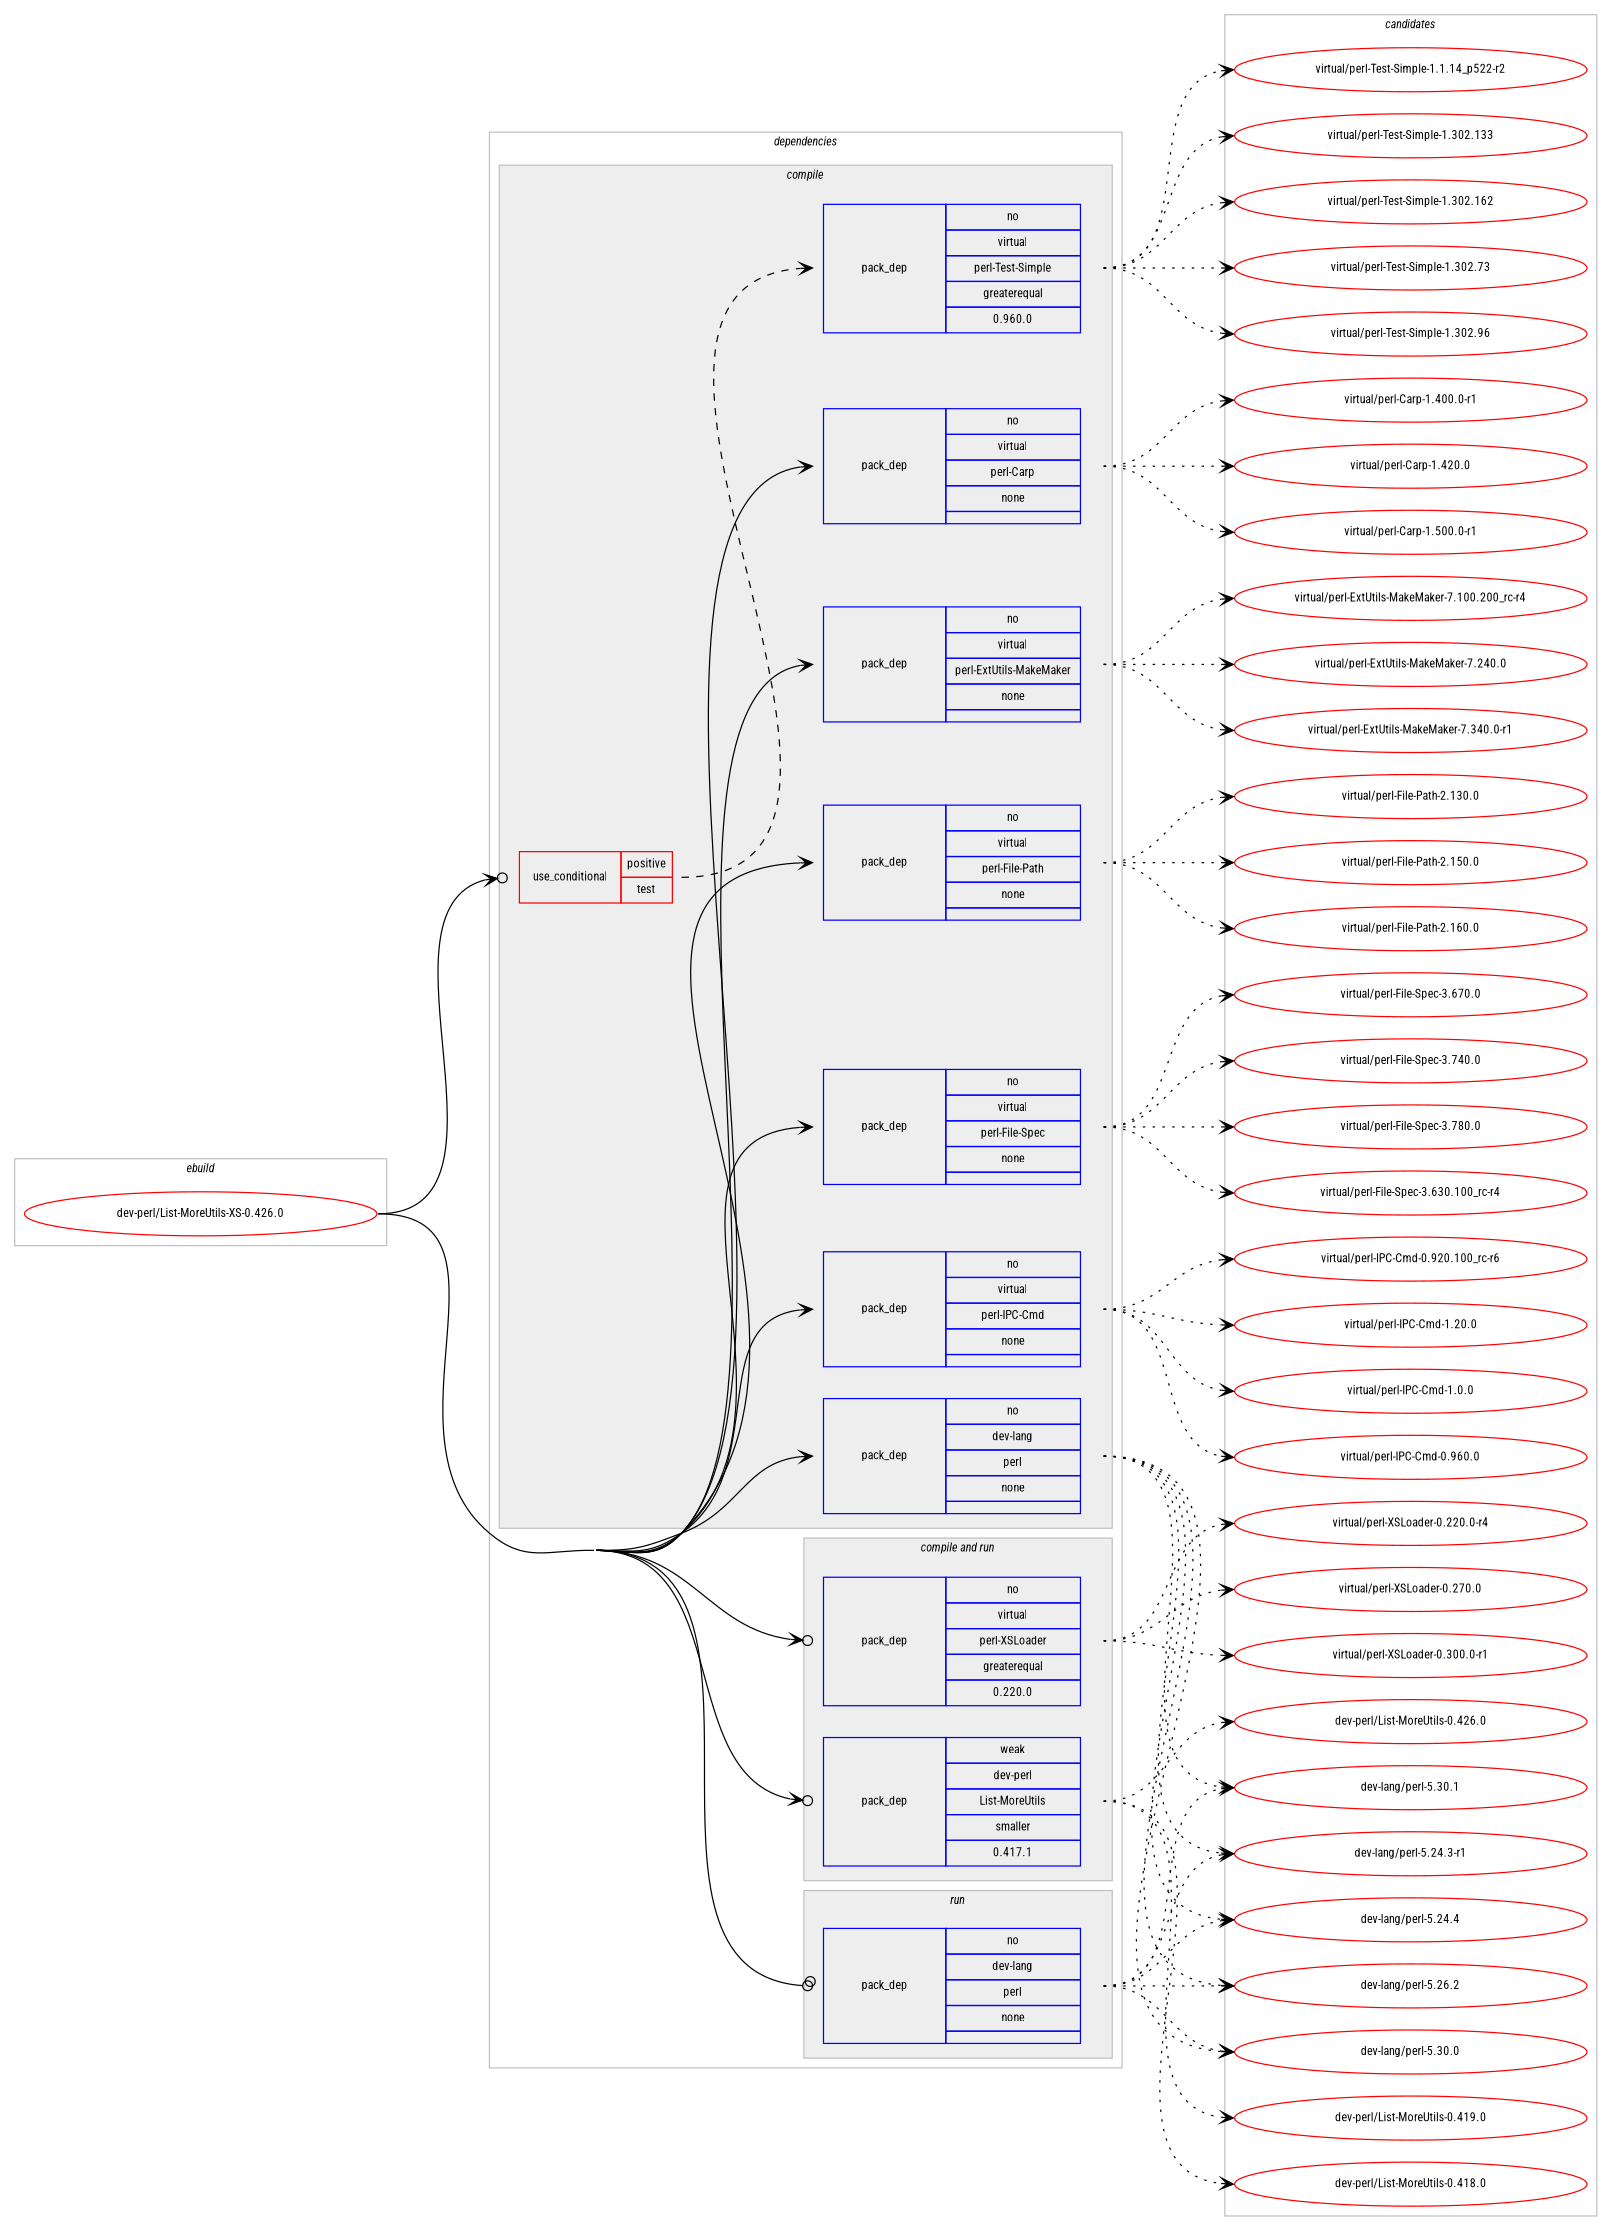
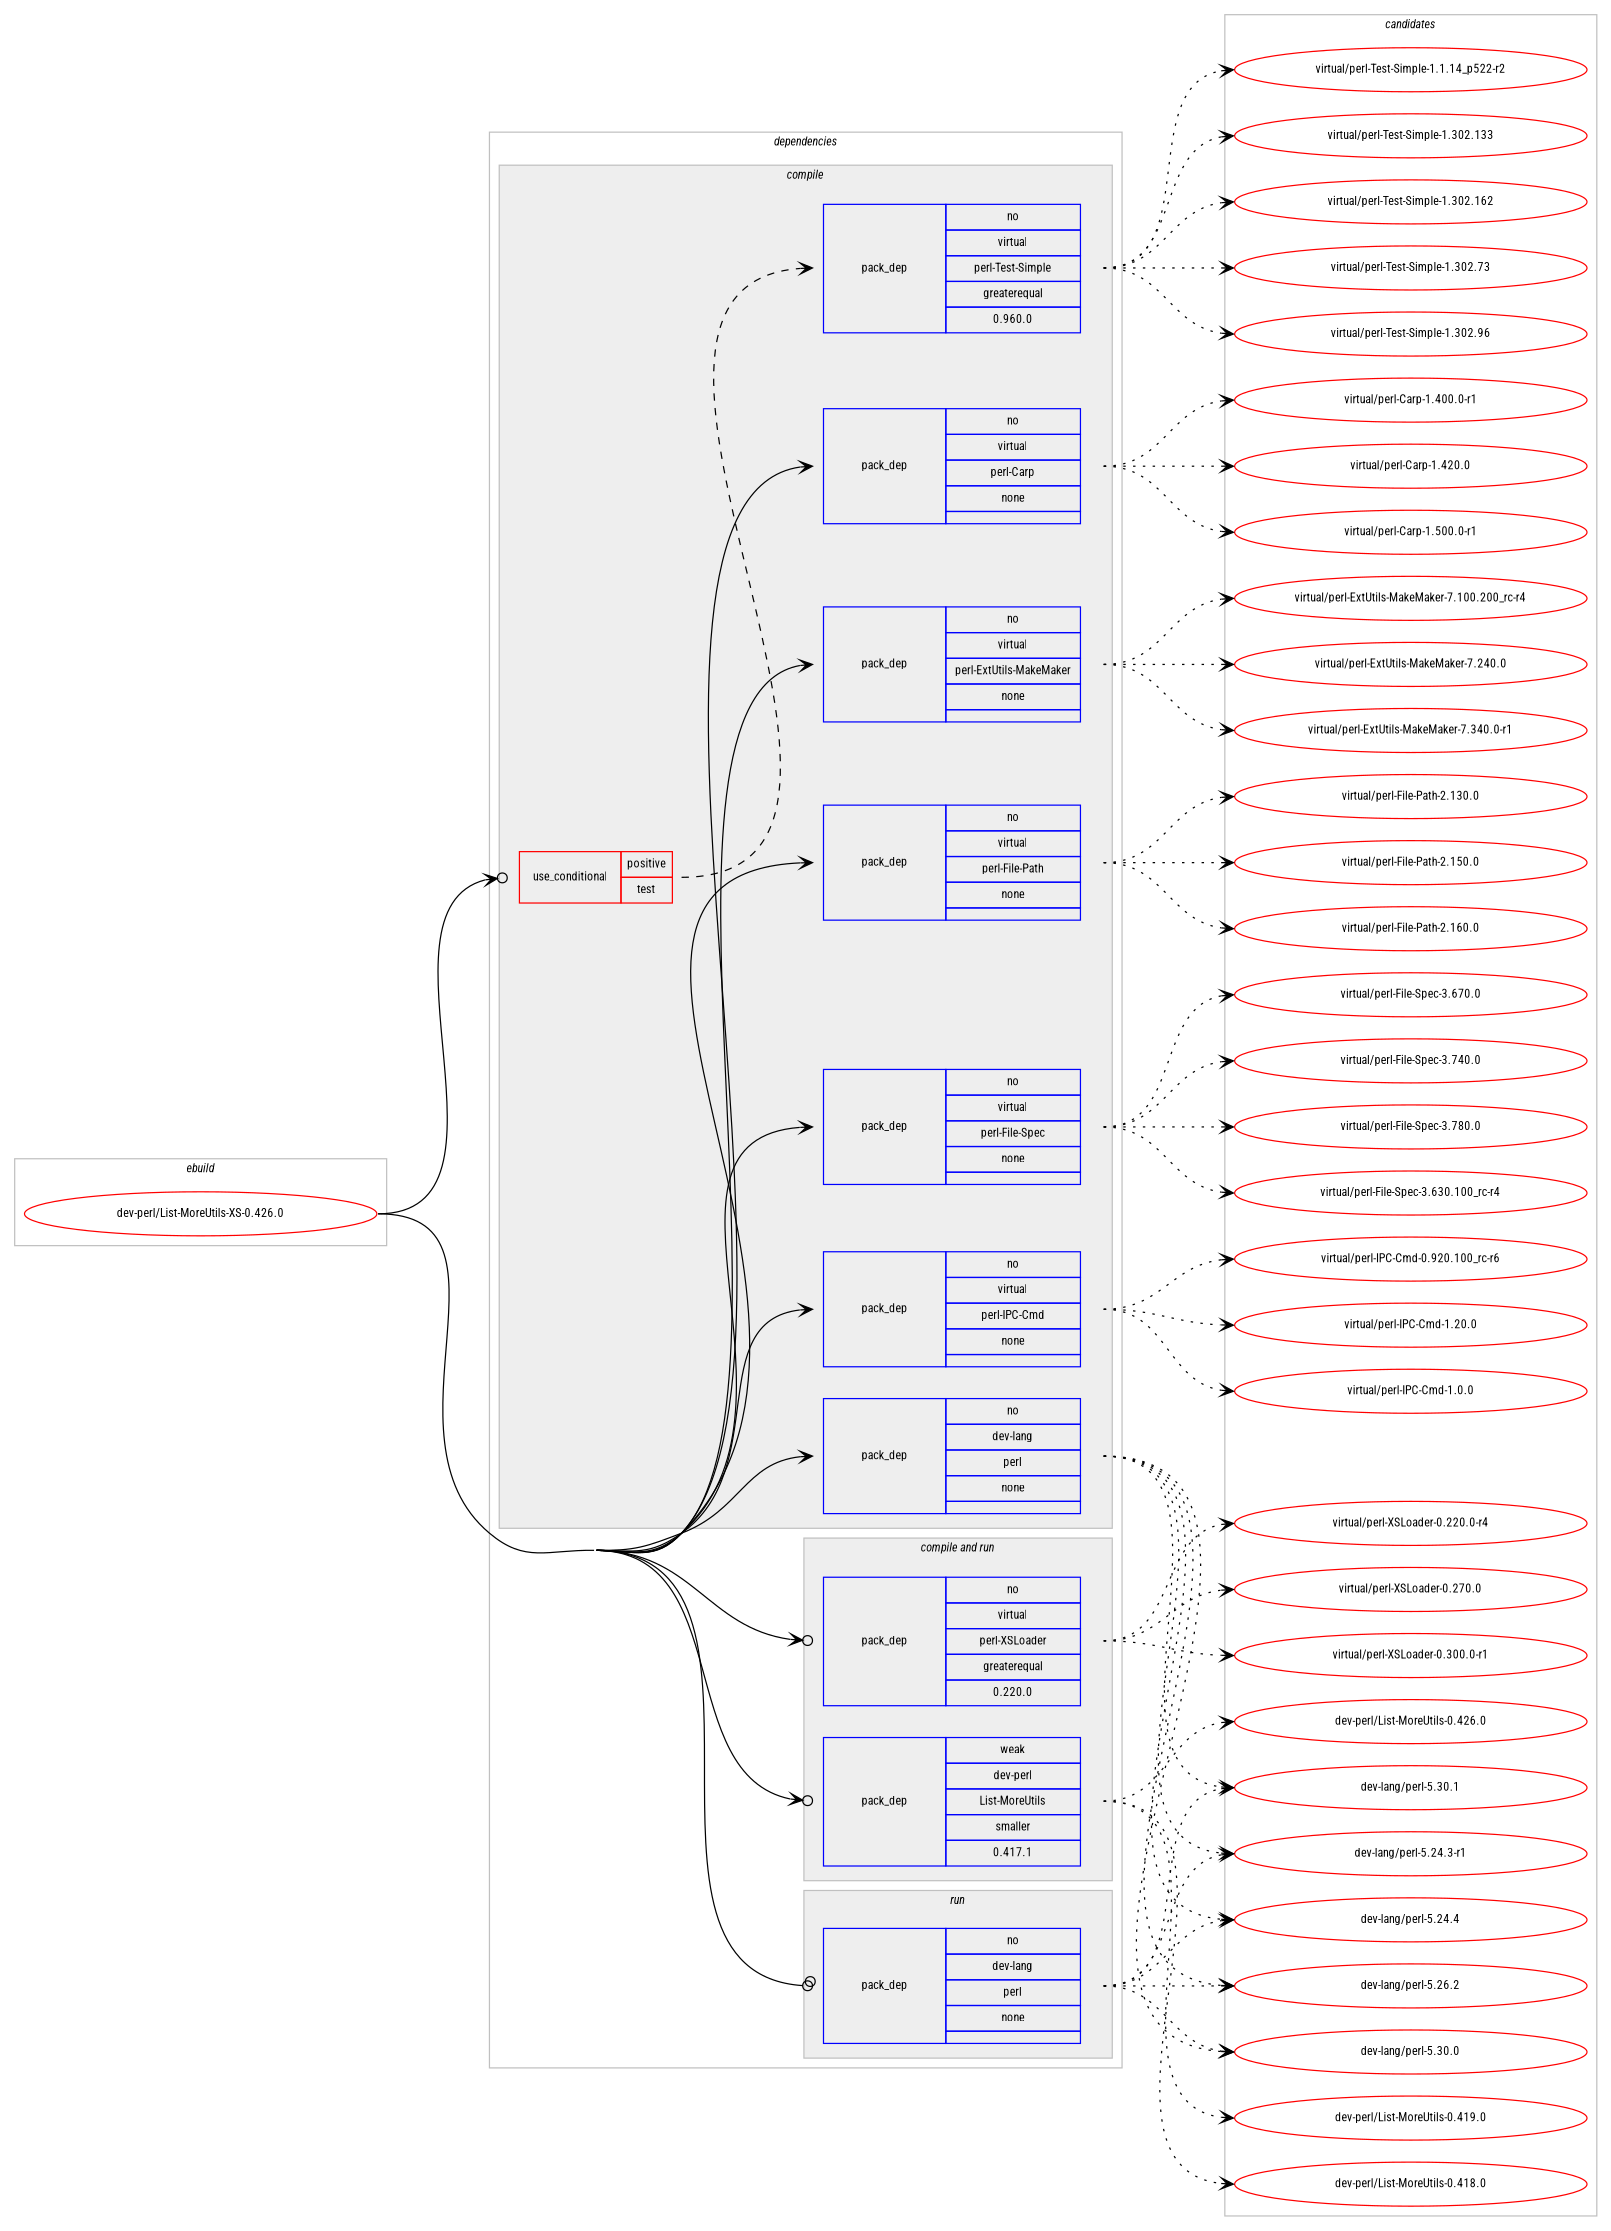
  digraph {
    compound=true
    concentrate=true
    fontname="Roboto Condensed"
    fontsize=10
    newrank=true
    rankdir=LR
    ranksep=1.5
    node [color=red fontname="Roboto Condensed" fontsize=10]
    edge [arrowhead=vee fontname="Roboto Condensed" headport=w style=dotted tailport=e weight=100]
    n1 [label="dev-perl/List-MoreUtils-XS-0.426.0" width=4]
    n2 [color=blue label=<<TABLE BORDER="0" CELLBORDER="1" CELLSPACING="0" CELLPADDING="4" WIDTH="220"><TR><TD ROWSPAN="6" CELLPADDING="30">pack_dep</TD></TR><TR><TD WIDTH="110">no</TD></TR><TR><TD>virtual</TD></TR><TR><TD>perl-Test-Simple</TD></TR><TR><TD>greaterequal</TD></TR><TR><TD>0.960.0</TD></TR></TABLE>> shape=none]
    n3 [label=<<TABLE BORDER="0" CELLBORDER="1" CELLSPACING="0" CELLPADDING="4"><TR><TD ROWSPAN="3" CELLPADDING="10">use_conditional</TD></TR><TR><TD>positive</TD></TR><TR><TD>test</TD></TR></TABLE>> shape=none]
    n4 [color=blue label=<<TABLE BORDER="0" CELLBORDER="1" CELLSPACING="0" CELLPADDING="4" WIDTH="220"><TR><TD ROWSPAN="6" CELLPADDING="30">pack_dep</TD></TR><TR><TD WIDTH="110">no</TD></TR><TR><TD>dev-lang</TD></TR><TR><TD>perl</TD></TR><TR><TD>none</TD></TR><TR><TD></TD></TR></TABLE>> shape=none]
    n5 [color=blue label=<<TABLE BORDER="0" CELLBORDER="1" CELLSPACING="0" CELLPADDING="4" WIDTH="220"><TR><TD ROWSPAN="6" CELLPADDING="30">pack_dep</TD></TR><TR><TD WIDTH="110">no</TD></TR><TR><TD>virtual</TD></TR><TR><TD>perl-Carp</TD></TR><TR><TD>none</TD></TR><TR><TD></TD></TR></TABLE>> shape=none]
    n6 [color=blue label=<<TABLE BORDER="0" CELLBORDER="1" CELLSPACING="0" CELLPADDING="4" WIDTH="220"><TR><TD ROWSPAN="6" CELLPADDING="30">pack_dep</TD></TR><TR><TD WIDTH="110">no</TD></TR><TR><TD>virtual</TD></TR><TR><TD>perl-ExtUtils-MakeMaker</TD></TR><TR><TD>none</TD></TR><TR><TD></TD></TR></TABLE>> shape=none]
    n7 [color=blue label=<<TABLE BORDER="0" CELLBORDER="1" CELLSPACING="0" CELLPADDING="4" WIDTH="220"><TR><TD ROWSPAN="6" CELLPADDING="30">pack_dep</TD></TR><TR><TD WIDTH="110">no</TD></TR><TR><TD>virtual</TD></TR><TR><TD>perl-File-Path</TD></TR><TR><TD>none</TD></TR><TR><TD></TD></TR></TABLE>> shape=none]
    n8 [color=blue label=<<TABLE BORDER="0" CELLBORDER="1" CELLSPACING="0" CELLPADDING="4" WIDTH="220"><TR><TD ROWSPAN="6" CELLPADDING="30">pack_dep</TD></TR><TR><TD WIDTH="110">no</TD></TR><TR><TD>virtual</TD></TR><TR><TD>perl-File-Spec</TD></TR><TR><TD>none</TD></TR><TR><TD></TD></TR></TABLE>> shape=none]
    n9 [color=blue label=<<TABLE BORDER="0" CELLBORDER="1" CELLSPACING="0" CELLPADDING="4" WIDTH="220"><TR><TD ROWSPAN="6" CELLPADDING="30">pack_dep</TD></TR><TR><TD WIDTH="110">no</TD></TR><TR><TD>virtual</TD></TR><TR><TD>perl-IPC-Cmd</TD></TR><TR><TD>none</TD></TR><TR><TD></TD></TR></TABLE>> shape=none]
    n10 [color=blue label=<<TABLE BORDER="0" CELLBORDER="1" CELLSPACING="0" CELLPADDING="4" WIDTH="220"><TR><TD ROWSPAN="6" CELLPADDING="30">pack_dep</TD></TR><TR><TD WIDTH="110">no</TD></TR><TR><TD>virtual</TD></TR><TR><TD>perl-XSLoader</TD></TR><TR><TD>greaterequal</TD></TR><TR><TD>0.220.0</TD></TR></TABLE>> shape=none]
    n11 [color=blue label=<<TABLE BORDER="0" CELLBORDER="1" CELLSPACING="0" CELLPADDING="4" WIDTH="220"><TR><TD ROWSPAN="6" CELLPADDING="30">pack_dep</TD></TR><TR><TD WIDTH="110">weak</TD></TR><TR><TD>dev-perl</TD></TR><TR><TD>List-MoreUtils</TD></TR><TR><TD>smaller</TD></TR><TR><TD>0.417.1</TD></TR></TABLE>> shape=none]
    n12 [color=blue label=<<TABLE BORDER="0" CELLBORDER="1" CELLSPACING="0" CELLPADDING="4" WIDTH="220"><TR><TD ROWSPAN="6" CELLPADDING="30">pack_dep</TD></TR><TR><TD WIDTH="110">no</TD></TR><TR><TD>dev-lang</TD></TR><TR><TD>perl</TD></TR><TR><TD>none</TD></TR><TR><TD></TD></TR></TABLE>> shape=none]
    n13 [label="virtual/perl-Test-Simple-1.1.14_p522-r2" width=4]
    n14 [label="virtual/perl-Test-Simple-1.302.133" width=4]
    n15 [label="virtual/perl-Test-Simple-1.302.162" width=4]
    n16 [label="virtual/perl-Test-Simple-1.302.73" width=4]
    n17 [label="virtual/perl-Test-Simple-1.302.96" width=4]
    n18 [label="dev-lang/perl-5.24.3-r1" width=4]
    n19 [label="dev-lang/perl-5.24.4" width=4]
    n20 [label="dev-lang/perl-5.26.2" width=4]
    n21 [label="dev-lang/perl-5.30.0" width=4]
    n22 [label="dev-lang/perl-5.30.1" width=4]
    n23 [label="virtual/perl-Carp-1.400.0-r1" width=4]
    n24 [label="virtual/perl-Carp-1.420.0" width=4]
    n25 [label="virtual/perl-Carp-1.500.0-r1" width=4]
    n26 [label="virtual/perl-ExtUtils-MakeMaker-7.100.200_rc-r4" width=4]
    n27 [label="virtual/perl-ExtUtils-MakeMaker-7.240.0" width=4]
    n28 [label="virtual/perl-ExtUtils-MakeMaker-7.340.0-r1" width=4]
    n29 [label="virtual/perl-File-Path-2.130.0" width=4]
    n30 [label="virtual/perl-File-Path-2.150.0" width=4]
    n31 [label="virtual/perl-File-Path-2.160.0" width=4]
    n32 [label="virtual/perl-File-Spec-3.630.100_rc-r4" width=4]
    n33 [label="virtual/perl-File-Spec-3.670.0" width=4]
    n34 [label="virtual/perl-File-Spec-3.740.0" width=4]
    n35 [label="virtual/perl-File-Spec-3.780.0" width=4]
    n36 [label="virtual/perl-IPC-Cmd-0.920.100_rc-r6" width=4]
-   n37 [label="virtual/perl-IPC-Cmd-0.960.0" width=4]
    n38 [label="virtual/perl-IPC-Cmd-1.0.0" width=4]
    n39 [label="virtual/perl-IPC-Cmd-1.20.0" width=4]
    n40 [label="virtual/perl-XSLoader-0.220.0-r4" width=4]
    n41 [label="virtual/perl-XSLoader-0.270.0" width=4]
    n42 [label="virtual/perl-XSLoader-0.300.0-r1" width=4]
    n43 [label="dev-perl/List-MoreUtils-0.418.0" width=4]
    n44 [label="dev-perl/List-MoreUtils-0.419.0" width=4]
    n45 [label="dev-perl/List-MoreUtils-0.426.0" width=4]
    subgraph cluster_1 {
      color=gray
      label=<<i>ebuild</i>>
      rank=same
      n1
    }
    subgraph cluster_2 {
      color=gray
      label=<<i>dependencies</i>>
      subgraph cluster_3 {
        color=gray
        fillcolor="#eeeeee"
        label=<<i>compile</i>>
        style=filled
        subgraph sub_4 {
          color=gray
          fillcolor="#eeeeee"
          label=<<i>compile</i>>
          style=filled
          n3
          subgraph sub_5 {
            color=gray
            fillcolor="#eeeeee"
            label=<<i>compile</i>>
            style=filled
            n2
          }
        }
        subgraph sub_6 {
          color=gray
          fillcolor="#eeeeee"
          label=<<i>compile</i>>
          style=filled
          n4
        }
        subgraph sub_7 {
          color=gray
          fillcolor="#eeeeee"
          label=<<i>compile</i>>
          style=filled
          n5
        }
        subgraph sub_8 {
          color=gray
          fillcolor="#eeeeee"
          label=<<i>compile</i>>
          style=filled
          n6
        }
        subgraph sub_9 {
          color=gray
          fillcolor="#eeeeee"
          label=<<i>compile</i>>
          style=filled
          n7
        }
        subgraph sub_10 {
          color=gray
          fillcolor="#eeeeee"
          label=<<i>compile</i>>
          style=filled
          n8
        }
        subgraph sub_11 {
          color=gray
          fillcolor="#eeeeee"
          label=<<i>compile</i>>
          style=filled
          n9
        }
      }
      subgraph cluster_12 {
        color=gray
        fillcolor="#eeeeee"
        label=<<i>compile and run</i>>
        style=filled
        subgraph sub_13 {
          color=gray
          fillcolor="#eeeeee"
          label=<<i>compile and run</i>>
          style=filled
          n10
        }
        subgraph sub_14 {
          color=gray
          fillcolor="#eeeeee"
          label=<<i>compile and run</i>>
          style=filled
          n11
        }
      }
      subgraph cluster_15 {
        color=gray
        fillcolor="#eeeeee"
        label=<<i>run</i>>
        style=filled
        subgraph sub_16 {
          color=gray
          fillcolor="#eeeeee"
          label=<<i>run</i>>
          style=filled
          n12
        }
      }
    }
    subgraph cluster_17 {
      color=gray
      label=<<i>candidates</i>>
      rank=same
      subgraph sub_18 {
        color=black
        label=<<i>candidates</i>>
        nodesep=1
        rank=same
        n13
        n14
        n15
        n16
        n17
      }
      subgraph sub_19 {
        color=black
        label=<<i>candidates</i>>
        nodesep=1
        rank=same
        n18
        n19
        n20
        n21
        n22
      }
      subgraph sub_20 {
        color=black
        label=<<i>candidates</i>>
        nodesep=1
        rank=same
        n23
        n24
        n25
      }
      subgraph sub_21 {
        color=black
        label=<<i>candidates</i>>
        nodesep=1
        rank=same
        n26
        n27
        n28
      }
      subgraph sub_22 {
        color=black
        label=<<i>candidates</i>>
        nodesep=1
        rank=same
        n29
        n30
        n31
      }
      subgraph sub_23 {
        color=black
        label=<<i>candidates</i>>
        nodesep=1
        rank=same
        n32
        n33
        n34
        n35
      }
      subgraph sub_24 {
        color=black
        label=<<i>candidates</i>>
        nodesep=1
        rank=same
        n36
-       n37
        n38
        n39
      }
      subgraph sub_25 {
        color=black
        label=<<i>candidates</i>>
        nodesep=1
        rank=same
        n40
        n41
        n42
      }
      subgraph sub_26 {
        color=black
        label=<<i>candidates</i>>
        nodesep=1
        rank=same
        n43
        n44
        n45
      }
      subgraph sub_27 {
        color=black
        label=<<i>candidates</i>>
        nodesep=1
        rank=same
        n18
        n19
        n20
        n21
        n22
      }
    }
    n1 -> n3 [arrowhead=odotvee style=solid weight=20]
    n1 -> n4 [style=solid weight=20]
    n1 -> n5 [style=solid weight=20]
    n1 -> n6 [style=solid weight=20]
    n1 -> n7 [style=solid weight=20]
    n1 -> n8 [style=solid weight=20]
    n1 -> n9 [style=solid weight=20]
    n1 -> n10 [arrowhead=odotvee style=solid weight=20]
    n1 -> n11 [arrowhead=odotvee style=solid weight=20]
    n1 -> n12 [arrowhead=odot style=solid weight=20]
    n2 -> n13
    n2 -> n14
    n2 -> n15
    n2 -> n16
    n2 -> n17
    n3 -> n2 [style=dashed weight=20]
    n4 -> n18
    n4 -> n19
    n4 -> n20
    n4 -> n21
    n4 -> n22
    n5 -> n23
    n5 -> n24
    n5 -> n25
    n6 -> n26
    n6 -> n27
    n6 -> n28
    n7 -> n29
    n7 -> n30
    n7 -> n31
    n8 -> n32
    n8 -> n33
    n8 -> n34
    n8 -> n35
    n9 -> n36
-   n9 -> n37
    n9 -> n38
    n9 -> n39
    n10 -> n40
    n10 -> n41
    n10 -> n42
    n11 -> n43
    n11 -> n44
    n11 -> n45
    n12 -> n18
    n12 -> n19
    n12 -> n20
    n12 -> n21
    n12 -> n22
  }
